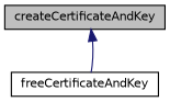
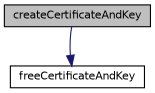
  digraph {
    rankdir=TB
    node [color=black fontname=Helvetica fontsize=10 shape=record style=filled]
    n1 [fillcolor=grey75 fontcolor=black height=0.2 label=createCertificateAndKey width=0.4]
    n2 [fillcolor=white height=0.2 label=freeCertificateAndKey width=0.4]
-   n2 -> n1 [color=midnightblue fontname=Helvetica fontsize=10 labelfontname=Helvetica labelfontsize=10 style=solid]
+   n1 -> n2 [color=midnightblue fontname=Helvetica fontsize=10 labelfontname=Helvetica labelfontsize=10 style=solid]
  }
